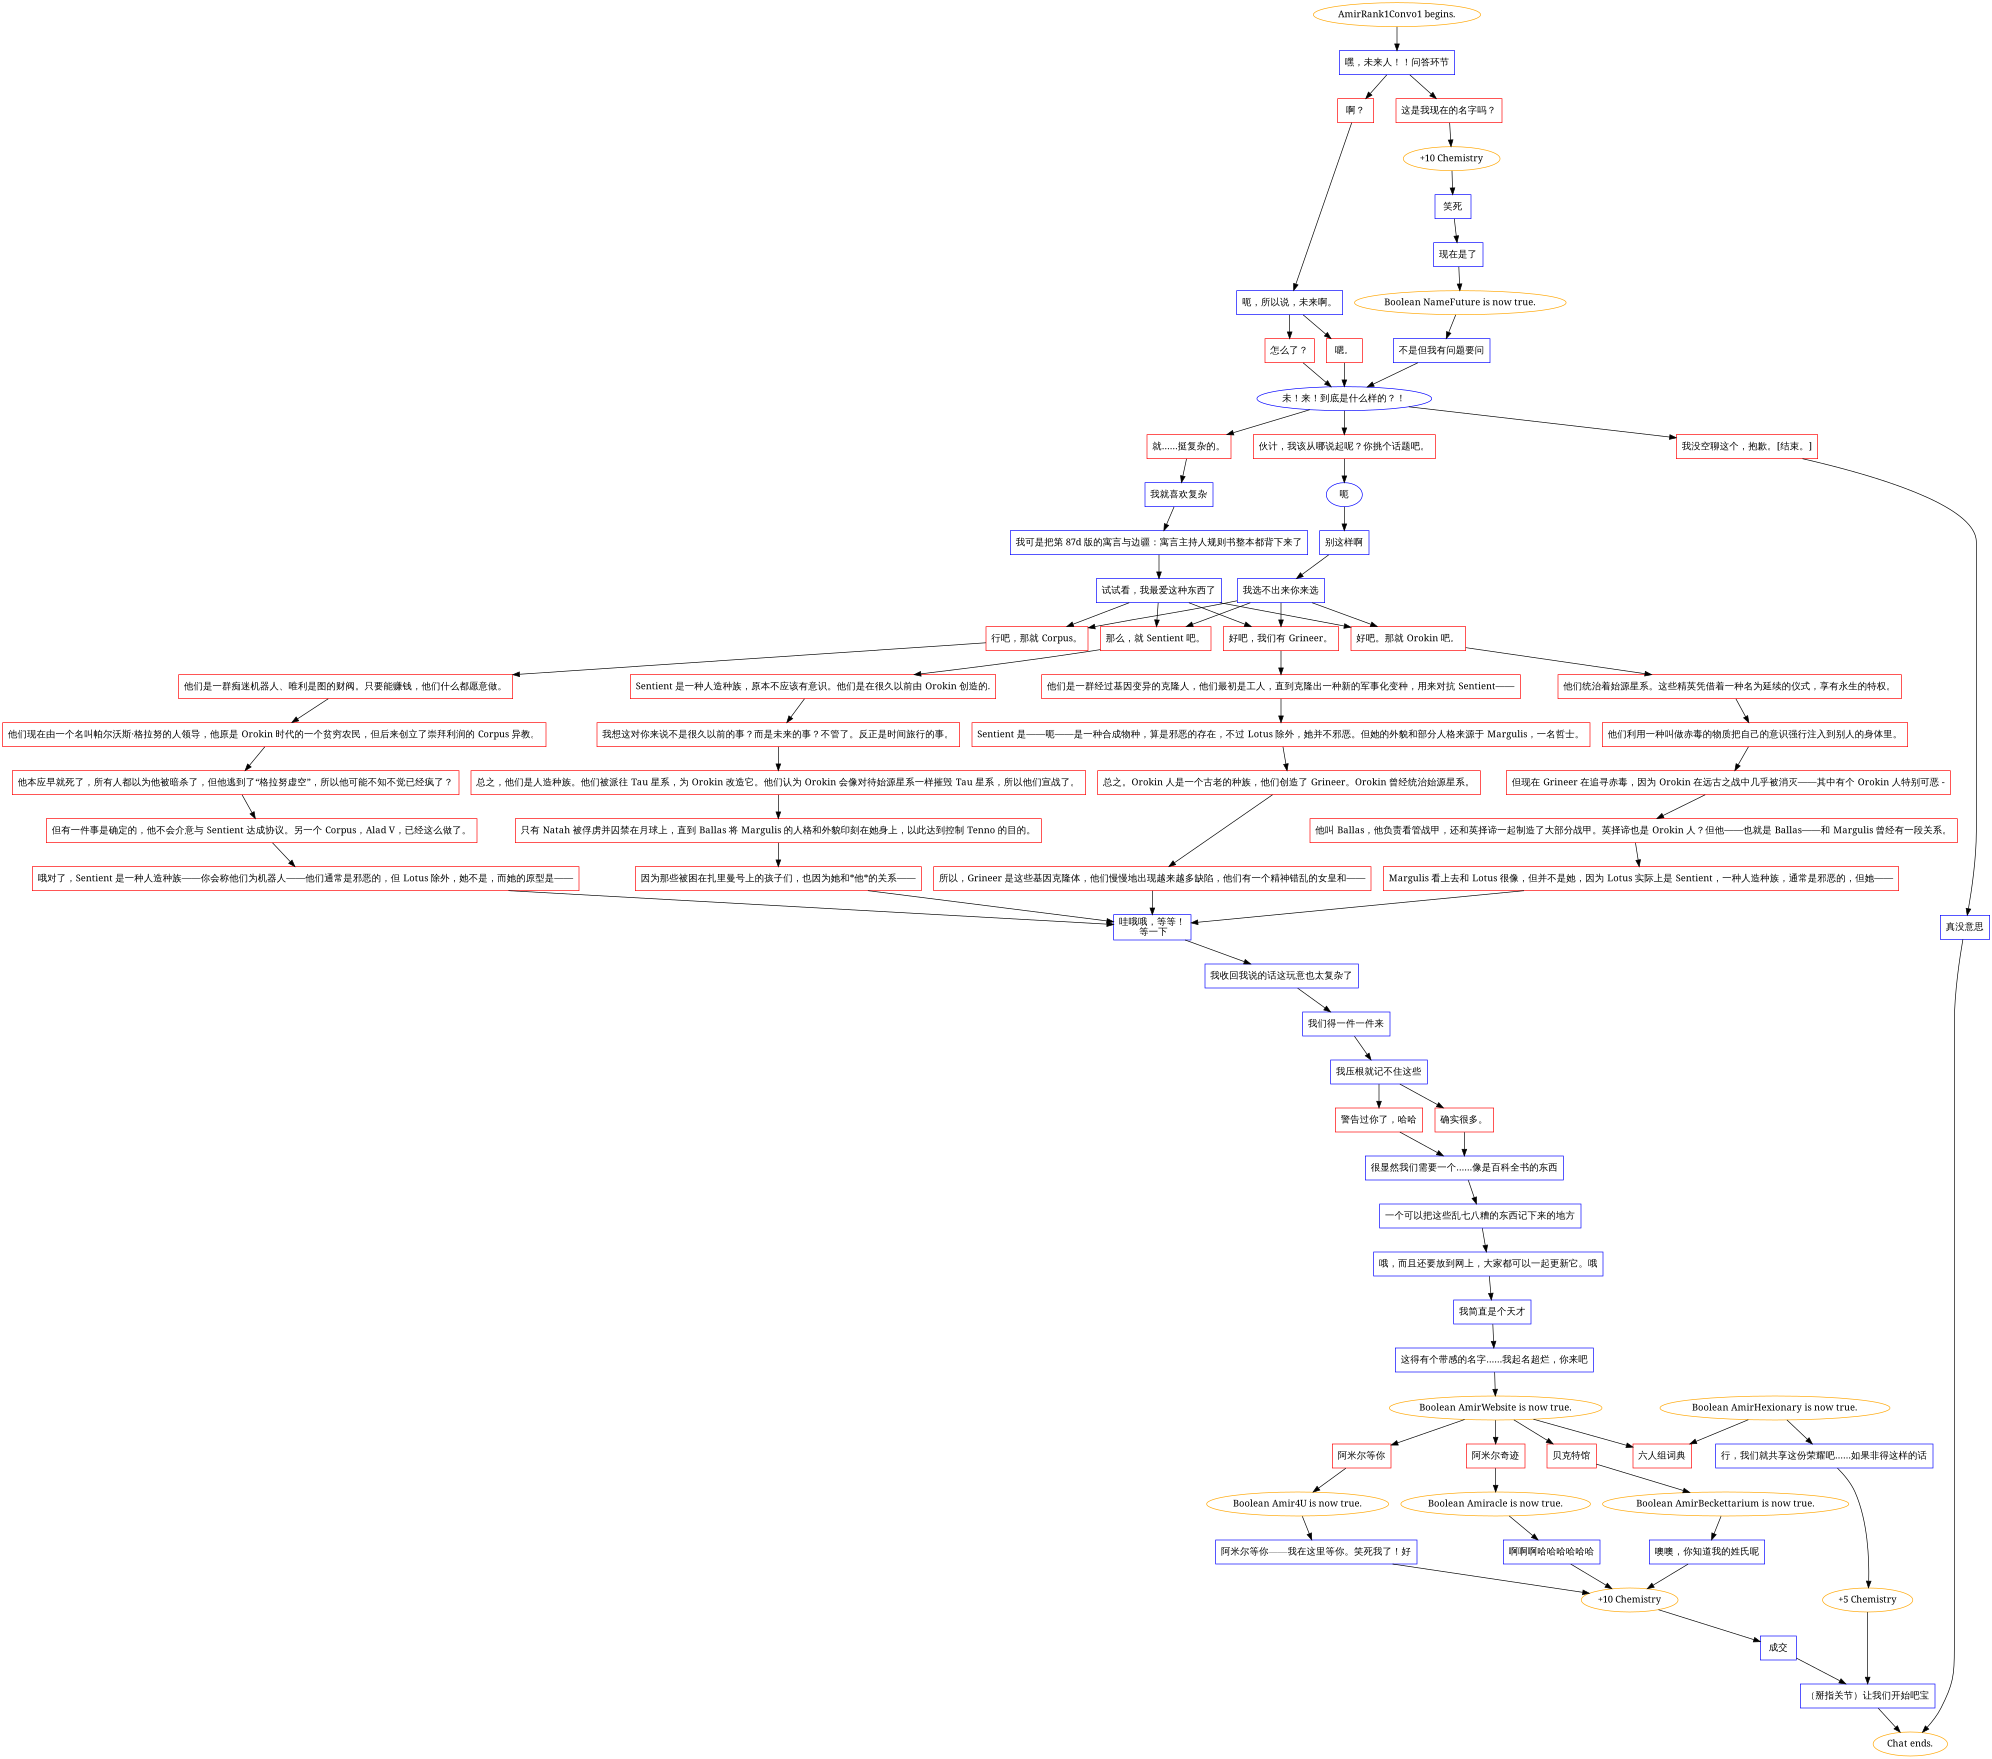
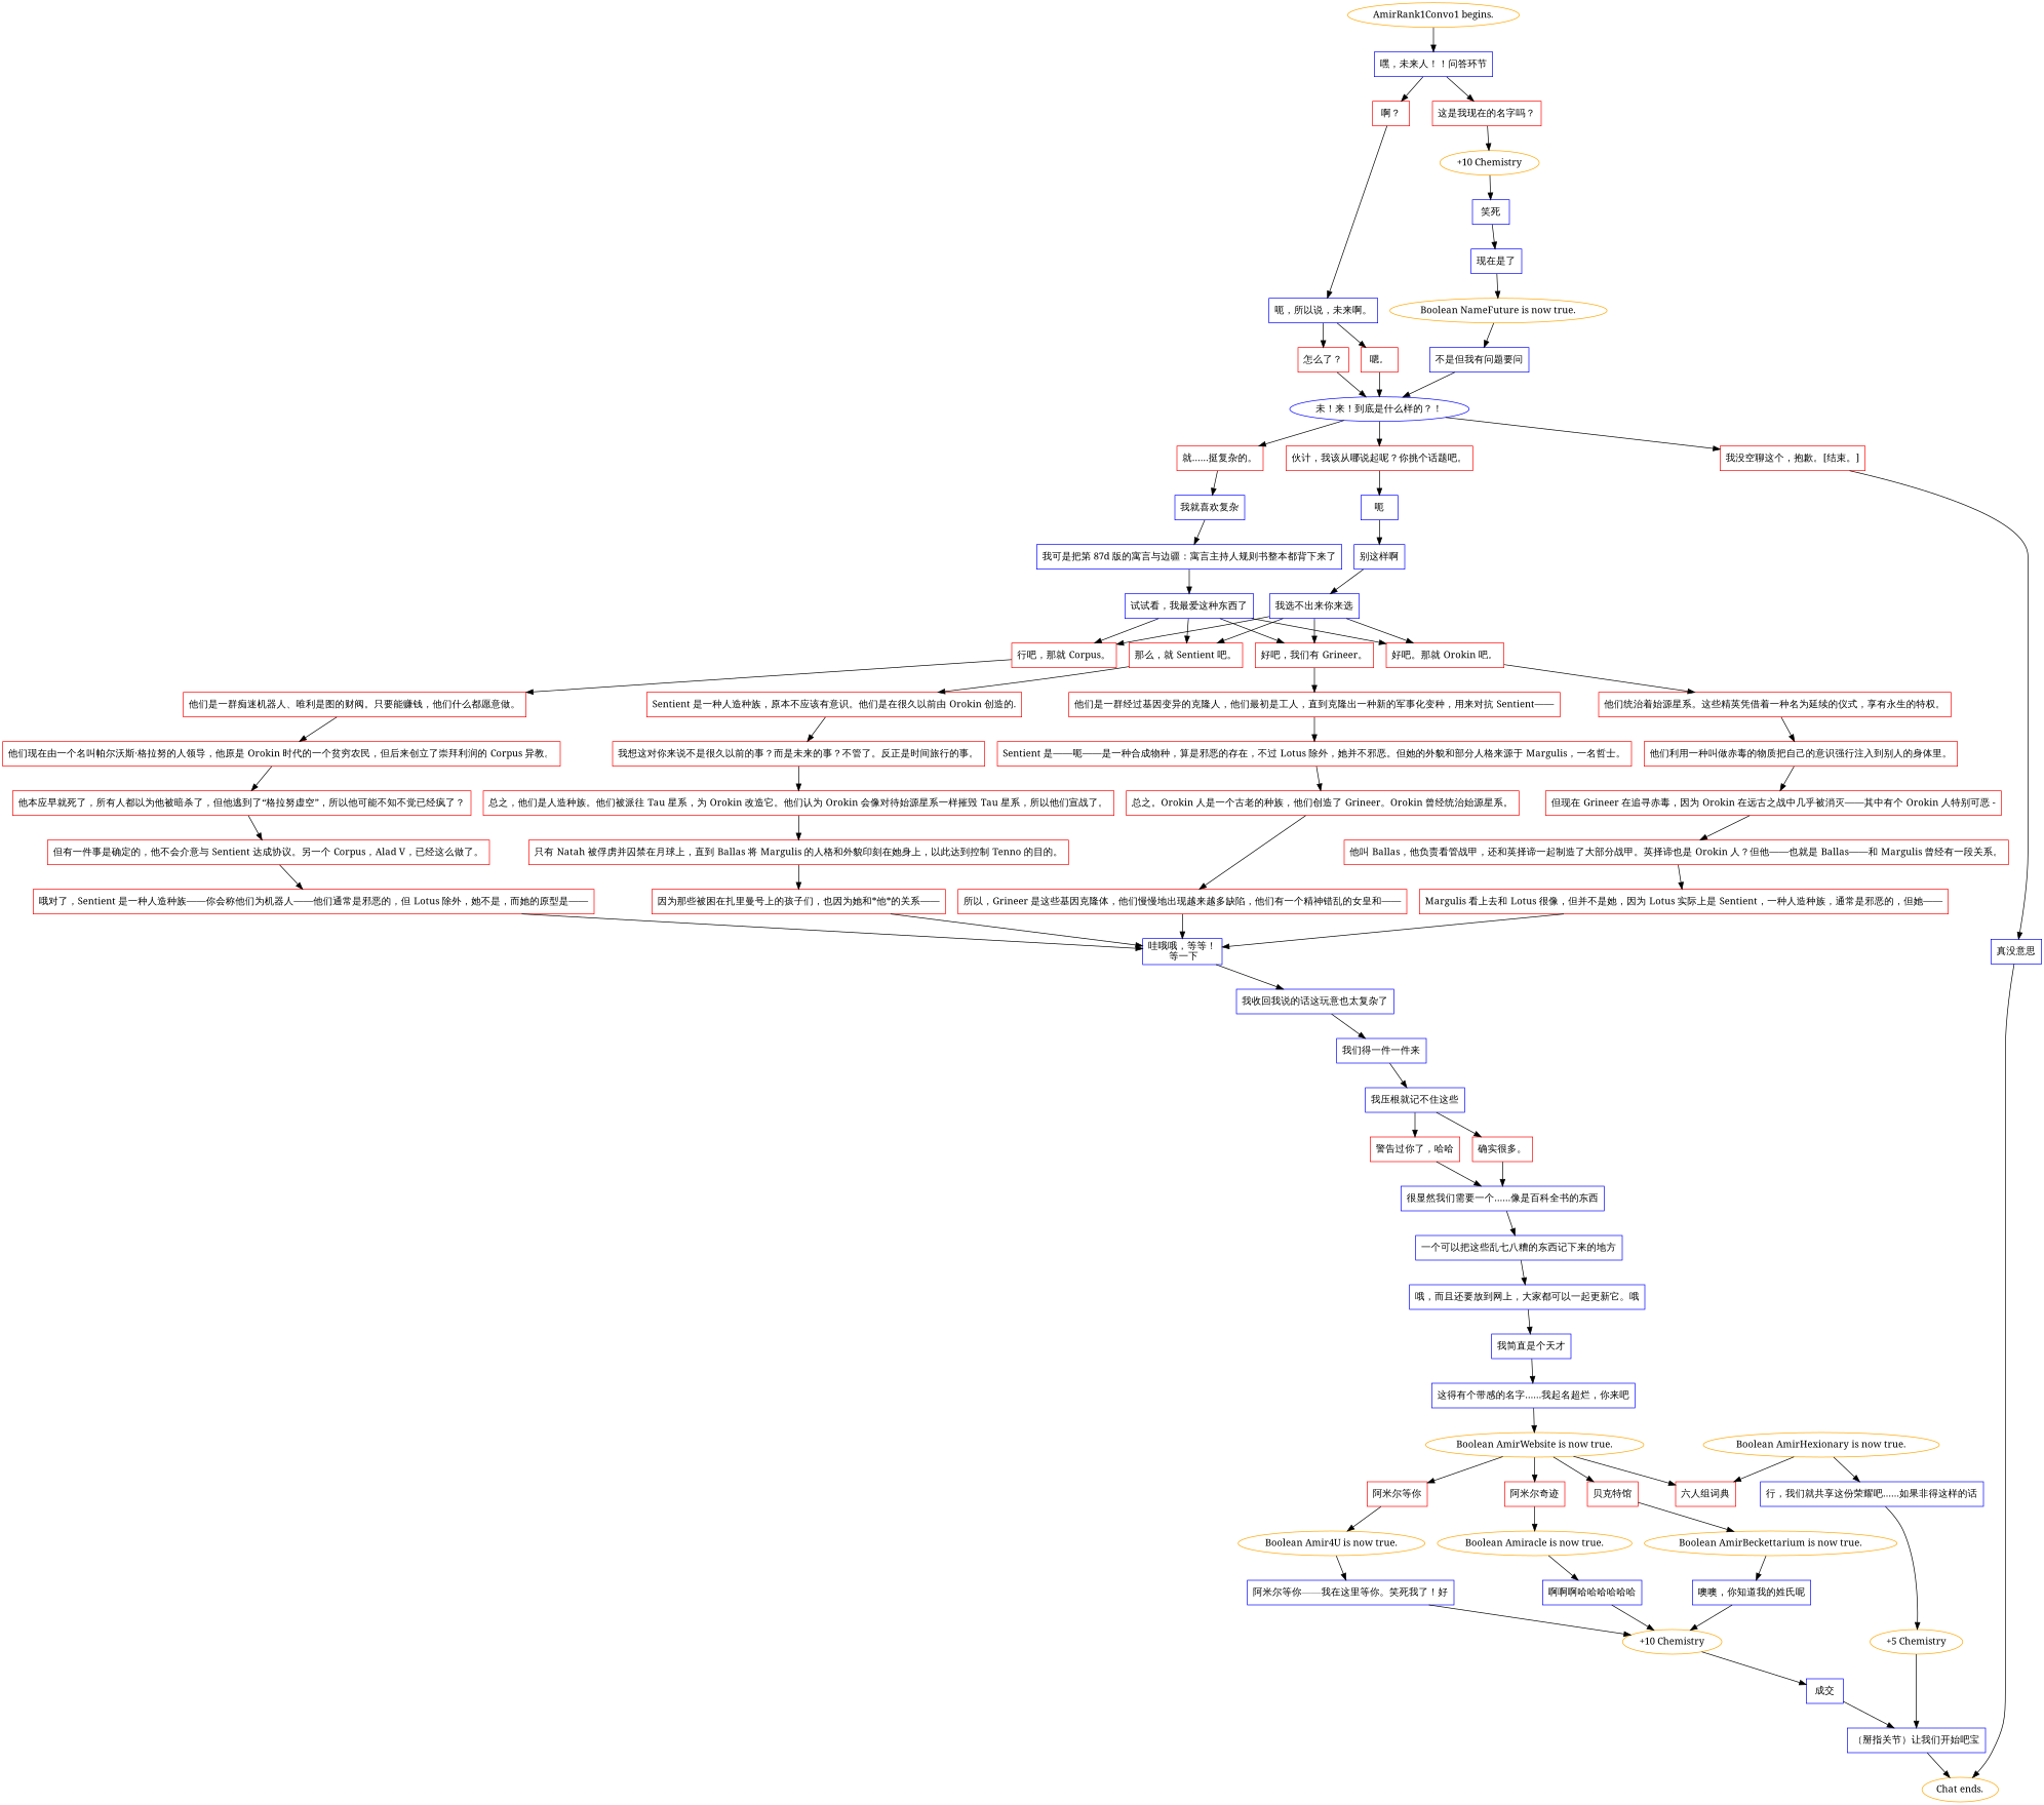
  digraph {
    fontname="Noto Serif"
    node [color=red fontname="Noto Serif" shape=box]
    edge [fontname="Noto Serif"]
    "AmirRank1Convo1 begins." [color=orange shape=""]
    n2 [color=blue label="嘿，未来人！！问答环节"]
    n3 [label="啊？"]
    n4 [label="这是我现在的名字吗？"]
    n5 [color=blue label="呃，所以说，未来啊。"]
    n6 [color=orange label="+10 Chemistry" shape=""]
    n7 [label="嗯。"]
    n8 [label="怎么了？"]
    n9 [color=blue label="笑死"]
    n10 [color=blue label="未！来！到底是什么样的？！" shape=ellipse]
    n11 [color=blue label="现在是了"]
    n12 [label="伙计，我该从哪说起呢？你挑个话题吧。"]
    n13 [label="就……挺复杂的。"]
    n14 [label="我没空聊这个，抱歉。[结束。]"]
    n15 [color=orange label="Boolean NameFuture is now true." shape=""]
-   n16 [color=blue label="呃" shape=ellipse]
+   n16 [color=blue label="呃"]
    n17 [color=blue label="我就喜欢复杂"]
    n18 [color=blue label="真没意思"]
    n19 [color=blue label="不是但我有问题要问"]
    n20 [color=blue label="别这样啊"]
    n21 [color=blue label="我可是把第 87d 版的寓言与边疆：寓言主持人规则书整本都背下来了"]
    "Chat ends." [color=orange shape=""]
    n23 [color=blue label="我选不出来你来选"]
    n24 [color=blue label="试试看，我最爱这种东西了"]
    n25 [label="好吧。那就 Orokin 吧。"]
    n26 [label="行吧，那就 Corpus。"]
    n27 [label="好吧，我们有 Grineer。"]
    n28 [label="那么，就 Sentient 吧。"]
    n29 [label="他们统治着始源星系。这些精英凭借着一种名为延续的仪式，享有永生的特权。"]
    n30 [label="他们是一群痴迷机器人、唯利是图的财阀。只要能赚钱，他们什么都愿意做。"]
    n31 [label="他们是一群经过基因变异的克隆人，他们最初是工人，直到克隆出一种新的军事化变种，用来对抗 Sentient——"]
    n32 [label="Sentient 是一种人造种族，原本不应该有意识。他们是在很久以前由 Orokin 创造的."]
    n33 [label="他们利用一种叫做赤毒的物质把自己的意识强行注入到别人的身体里。"]
    n34 [label="他们现在由一个名叫帕尔沃斯·格拉努的人领导，他原是 Orokin 时代的一个贫穷农民，但后来创立了崇拜利润的 Corpus 异教。"]
    n35 [label="Sentient 是——呃——是一种合成物种，算是邪恶的存在，不过 Lotus 除外，她并不邪恶。但她的外貌和部分人格来源于 Margulis，一名哲士。"]
    n36 [label="我想这对你来说不是很久以前的事？而是未来的事？不管了。反正是时间旅行的事。"]
    n37 [label="但现在 Grineer 在追寻赤毒，因为 Orokin 在远古之战中几乎被消灭——其中有个 Orokin 人特别可恶 -"]
    n38 [label="他本应早就死了，所有人都以为他被暗杀了，但他逃到了“格拉努虚空”，所以他可能不知不觉已经疯了？"]
    n39 [label="总之。Orokin 人是一个古老的种族，他们创造了 Grineer。Orokin 曾经统治始源星系。"]
    n40 [label="总之，他们是人造种族。他们被派往 Tau 星系，为 Orokin 改造它。他们认为 Orokin 会像对待始源星系一样摧毁 Tau 星系，所以他们宣战了。"]
    n41 [label="他叫 Ballas，他负责看管战甲，还和英择谛一起制造了大部分战甲。英择谛也是 Orokin 人？但他——也就是 Ballas——和 Margulis 曾经有一段关系。"]
    n42 [label="但有一件事是确定的，他不会介意与 Sentient 达成协议。另一个 Corpus，Alad V，已经这么做了。"]
    n43 [label="所以，Grineer 是这些基因克隆体，他们慢慢地出现越来越多缺陷，他们有一个精神错乱的女皇和——"]
    n44 [label="只有 Natah 被俘虏并囚禁在月球上，直到 Ballas 将 Margulis 的人格和外貌印刻在她身上，以此达到控制 Tenno 的目的。"]
    n45 [label="Margulis 看上去和 Lotus 很像，但并不是她，因为 Lotus 实际上是 Sentient，一种人造种族，通常是邪恶的，但她——"]
    n46 [label="哦对了，Sentient 是一种人造种族——你会称他们为机器人——他们通常是邪恶的，但 Lotus 除外，她不是，而她的原型是——"]
    n47 [color=blue label="哇哦哦，等等！\n 等一下"]
    n48 [label="因为那些被困在扎里曼号上的孩子们，也因为她和*他*的关系——"]
    n49 [color=blue label="我收回我说的话这玩意也太复杂了"]
    n50 [color=blue label="我们得一件一件来"]
    n51 [color=blue label="我压根就记不住这些"]
    n52 [label="警告过你了，哈哈"]
    n53 [label="确实很多。"]
    n54 [color=blue label="很显然我们需要一个……像是百科全书的东西"]
    n55 [color=blue label="一个可以把这些乱七八糟的东西记下来的地方"]
    n56 [color=blue label="哦，而且还要放到网上，大家都可以一起更新它。哦"]
    n57 [color=blue label="我简直是个天才"]
    n58 [color=blue label="这得有个带感的名字……我起名超烂，你来吧"]
    n59 [color=orange label="Boolean AmirWebsite is now true." shape=""]
    n60 [label="六人组词典"]
    n61 [label="阿米尔等你"]
    n62 [label="阿米尔奇迹"]
    n63 [label="贝克特馆"]
    n64 [color=orange label="Boolean Amir4U is now true." shape=""]
    n65 [color=orange label="Boolean Amiracle is now true." shape=""]
    n66 [color=orange label="Boolean AmirBeckettarium is now true." shape=""]
    n67 [color=orange label="Boolean AmirHexionary is now true." shape=""]
    n68 [color=blue label="行，我们就共享这份荣耀吧……如果非得这样的话"]
    n69 [color=blue label="阿米尔等你——我在这里等你。笑死我了！好"]
    n70 [color=blue label="啊啊啊哈哈哈哈哈哈"]
    n71 [color=blue label="噢噢，你知道我的姓氏呢"]
    n72 [color=orange label="+5 Chemistry" shape=""]
    n73 [color=orange label="+10 Chemistry" shape=""]
    n74 [color=blue label="（掰指关节）让我们开始吧宝"]
    n75 [color=blue label="成交"]
    "AmirRank1Convo1 begins." -> n2
    n2 -> n3
    n2 -> n4
    n3 -> n5
    n4 -> n6
    n5 -> n7
    n5 -> n8
    n6 -> n9
    n7 -> n10
    n8 -> n10
    n9 -> n11
    n10 -> n12
    n10 -> n13
    n10 -> n14
    n11 -> n15
    n12 -> n16
    n13 -> n17
    n14 -> n18
    n15 -> n19
    n16 -> n20
    n17 -> n21
    n18 -> "Chat ends."
    n19 -> n10
    n20 -> n23
    n21 -> n24
    n23 -> n25
    n23 -> n26
    n23 -> n27
    n23 -> n28
    n24 -> n25
    n24 -> n26
    n24 -> n27
    n24 -> n28
    n25 -> n29
    n26 -> n30
    n27 -> n31
    n28 -> n32
    n29 -> n33
    n30 -> n34
    n31 -> n35
    n32 -> n36
    n33 -> n37
    n34 -> n38
    n35 -> n39
    n36 -> n40
    n37 -> n41
    n38 -> n42
    n39 -> n43
    n40 -> n44
    n41 -> n45
    n42 -> n46
    n43 -> n47
    n44 -> n48
    n45 -> n47
    n46 -> n47
    n47 -> n49
    n48 -> n47
    n49 -> n50
    n50 -> n51
    n51 -> n52
    n51 -> n53
    n52 -> n54
    n53 -> n54
    n54 -> n55
    n55 -> n56
    n56 -> n57
    n57 -> n58
    n58 -> n59
    n59 -> n60
    n59 -> n61
    n59 -> n62
    n59 -> n63
    n61 -> n64
    n62 -> n65
    n63 -> n66
    n64 -> n69
    n65 -> n70
    n66 -> n71
    n67 -> n60
    n67 -> n68
    n68 -> n72
    n69 -> n73
    n70 -> n73
    n71 -> n73
    n72 -> n74
    n73 -> n75
    n74 -> "Chat ends."
    n75 -> n74
  }
